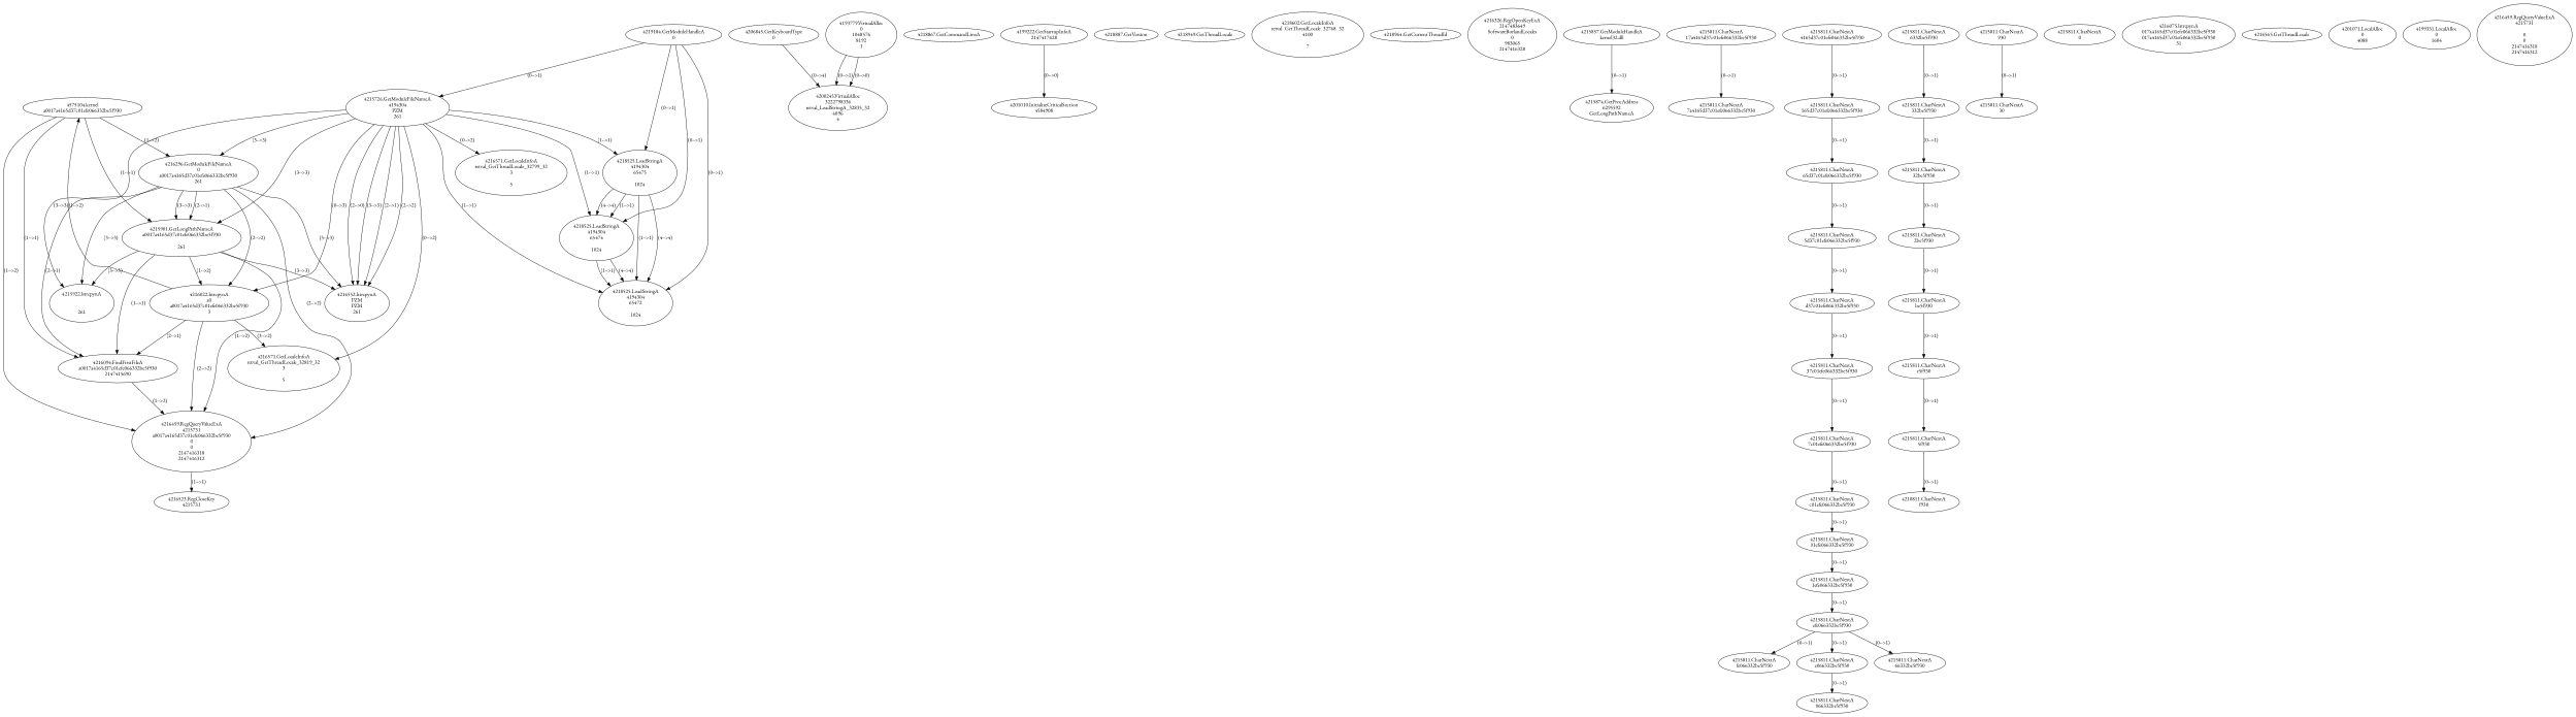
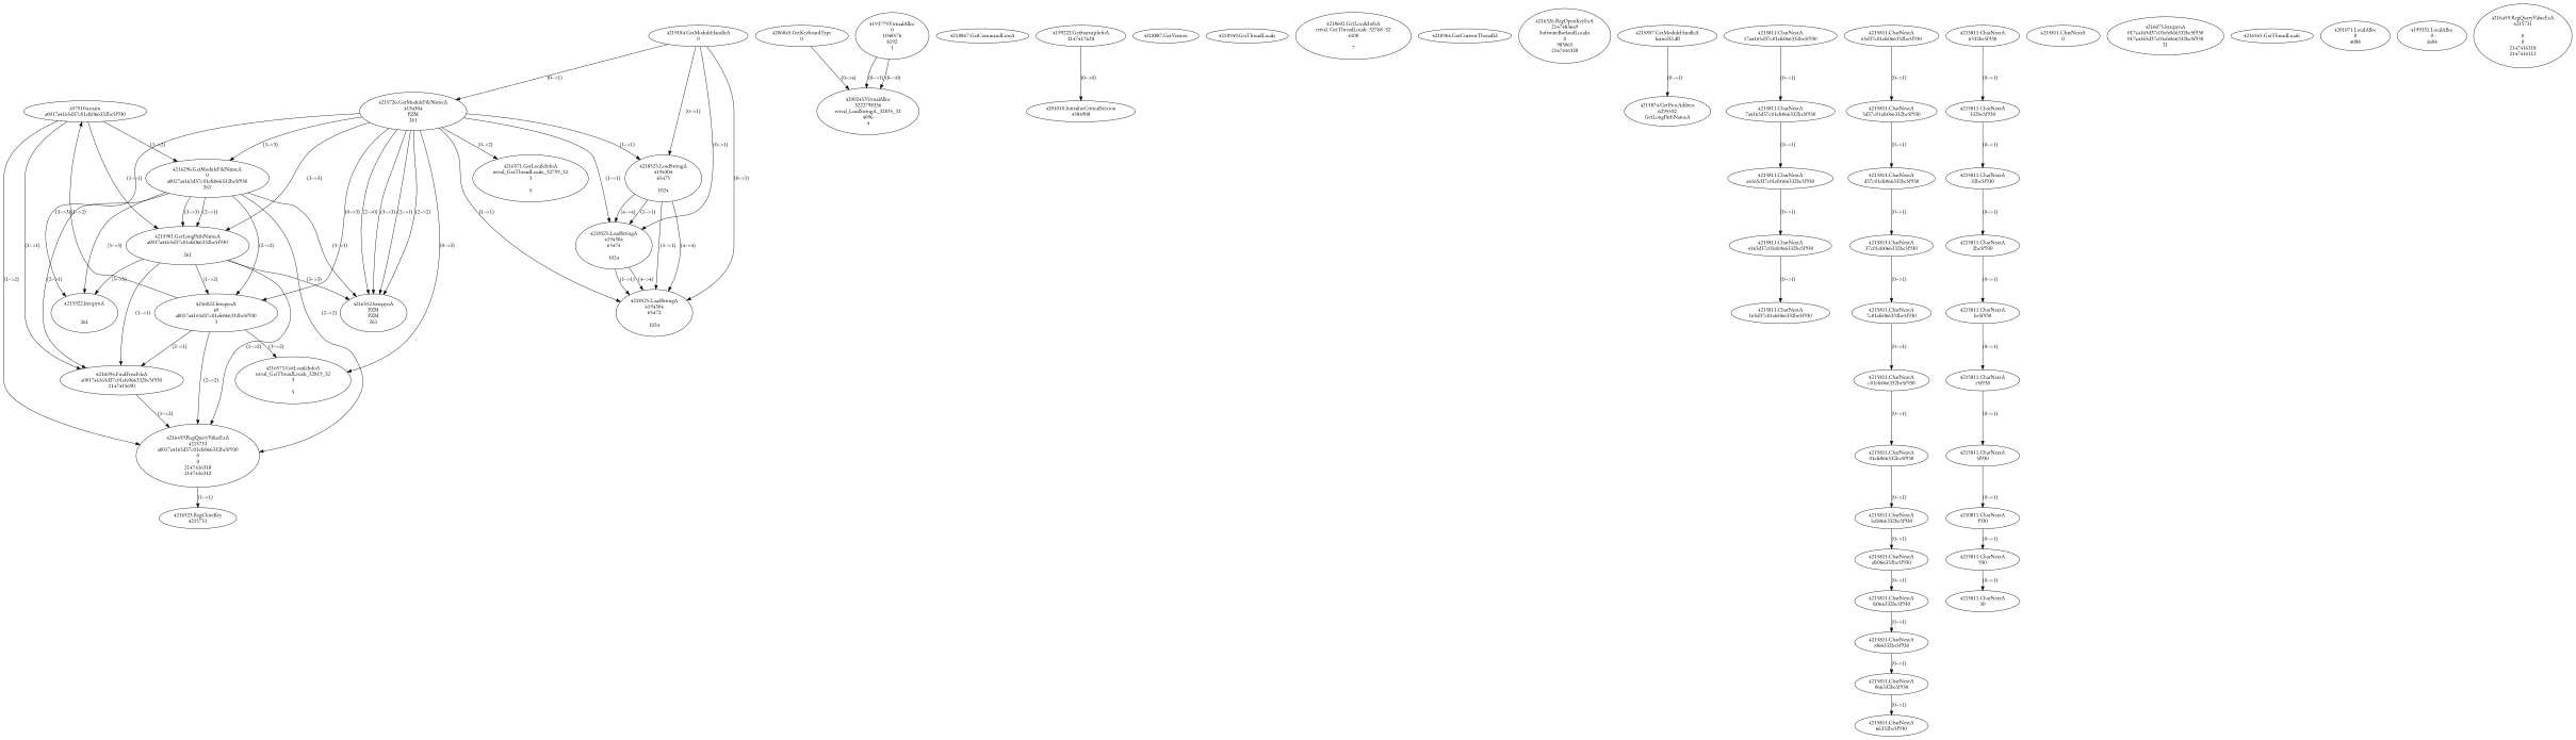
  digraph {
    fontname="EB Garamond"
    node [fontname="EB Garamond"]
    edge [fontname="EB Garamond"]
-   n1 [label="4575104.kernel\na0017a4165d37c01efe066332be5f930"]
+   n1 [label="4575104.main\na0017a4165d37c01efe066332be5f930"]
    n2 [label="4216296.GetModuleFileNameA\n0\na0017a4165d37c01efe066332be5f930\n261"]
    n3 [label="4215901.GetLongPathNameA\na0017a4165d37c01efe066332be5f930\n\n261"]
    n4 [label="4216094.FindFirstFileA\na0017a4165d37c01efe066332be5f930\n2147415690"]
    n5 [label="4216459.RegQueryValueExA\n4215731\na0017a4165d37c01efe066332be5f930\n0\n0\n2147416318\n2147416312"]
    n6 [label="4216022.lstrcpynA\na0\na0017a4165d37c01efe066332be5f930\n3"]
    n7 [label="4216552.lstrcpynA\nPZM\nPZM\n261"]
    n8 [label="4215922.lstrcpynA\n\n\n261"]
    n9 [label="4216571.GetLocaleInfoA\nretval_GetThreadLocale_32819_32\n3\n\n5"]
    n10 [label="4216523.RegCloseKey\n4215731"]
    n11 [label="4219184.GetModuleHandleA\n0"]
    n12 [label="4215726.GetModuleFileNameA\n4194304\nPZM\n261"]
    n13 [label="4218525.LoadStringA\n4194304\n65475\n\n1024"]
    n14 [label="4218525.LoadStringA\n4194304\n65474\n\n1024"]
    n15 [label="4218525.LoadStringA\n4194304\n65472\n\n1024"]
    n16 [label="4216571.GetLocaleInfoA\nretval_GetThreadLocale_32799_32\n3\n\n5"]
    n17 [label="4206845.GetKeyboardType\n0"]
    n18 [label="4200245.VirtualAlloc\n3222798336\nretval_LoadStringA_32835_32\n4096\n4"]
    n19 [label="4218867.GetCommandLineA\n"]
    n20 [label="4199222.GetStartupInfoA\n2147417628"]
    n21 [label="4201010.InitializeCriticalSection\n4584908"]
    n22 [label="4218887.GetVersion\n"]
    n23 [label="4218949.GetThreadLocale\n"]
    n24 [label="4218602.GetLocaleInfoA\nretval_GetThreadLocale_32768_32\n4100\n\n7"]
    n25 [label="4218964.GetCurrentThreadId\n"]
    n26 [label="4216326.RegOpenKeyExA\n2147483649\nSoftware\Borland\Locales\n0\n983065\n2147416328"]
    n27 [label="4215857.GetModuleHandleA\nkernel32.dll"]
    n28 [label="4215874.GetProcAddress\n6295592\nGetLongPathNameA"]
    n29 [label="4215811.CharNextA\n17a4165d37c01efe066332be5f930"]
    n30 [label="4215811.CharNextA\n7a4165d37c01efe066332be5f930"]
+   n31 [label="4215811.CharNextA\na4165d37c01efe066332be5f930"]
    n32 [label="4215811.CharNextA\n4165d37c01efe066332be5f930"]
    n33 [label="4215811.CharNextA\n165d37c01efe066332be5f930"]
    n34 [label="4215811.CharNextA\n65d37c01efe066332be5f930"]
    n35 [label="4215811.CharNextA\n5d37c01efe066332be5f930"]
    n36 [label="4215811.CharNextA\nd37c01efe066332be5f930"]
    n37 [label="4215811.CharNextA\n37c01efe066332be5f930"]
    n38 [label="4215811.CharNextA\n7c01efe066332be5f930"]
    n39 [label="4215811.CharNextA\nc01efe066332be5f930"]
    n40 [label="4215811.CharNextA\n01efe066332be5f930"]
    n41 [label="4215811.CharNextA\n1efe066332be5f930"]
    n42 [label="4215811.CharNextA\nefe066332be5f930"]
    n43 [label="4215811.CharNextA\nfe066332be5f930"]
    n44 [label="4215811.CharNextA\ne066332be5f930"]
    n45 [label="4215811.CharNextA\n066332be5f930"]
    n46 [label="4215811.CharNextA\n66332be5f930"]
    n47 [label="4215811.CharNextA\n6332be5f930"]
    n48 [label="4215811.CharNextA\n332be5f930"]
    n49 [label="4215811.CharNextA\n32be5f930"]
    n50 [label="4215811.CharNextA\n2be5f930"]
    n51 [label="4215811.CharNextA\nbe5f930"]
    n52 [label="4215811.CharNextA\ne5f930"]
    n53 [label="4215811.CharNextA\n5f930"]
    n54 [label="4210811.CharNextA\nf930"]
    n55 [label="4215811.CharNextA\n930"]
    n56 [label="4215811.CharNextA\n30"]
    n57 [label="4215811.CharNextA\n0"]
    n58 [label="4216075.lstrcpynA\n017a4165d37c01efe066332be5f930\n017a4165d37c01efe066332be5f930\n31"]
    n59 [label="4216565.GetThreadLocale\n"]
    n60 [label="4201071.LocalAlloc\n0\n4088"]
    n61 [label="4193779.VirtualAlloc\n0\n1048576\n8192\n1"]
    n62 [label="4199331.LocalAlloc\n0\n1604"]
    n63 [label="4216459.RegQueryValueExA\n4215731\n\n0\n0\n2147416318\n2147416312"]
    n1 -> n2 [label="(1-->2)"]
    n1 -> n3 [label="(1-->1)"]
    n1 -> n4 [label="(1-->1)"]
    n1 -> n5 [label="(1-->2)"]
    n2 -> n3 [label="(2-->1)"]
    n2 -> n3 [label="(3-->3)"]
    n2 -> n4 [label="(2-->1)"]
    n2 -> n5 [label="(2-->2)"]
    n2 -> n6 [label="(2-->2)"]
    n2 -> n7 [label="(3-->3)"]
    n2 -> n8 [label="(3-->3)"]
    n3 -> n4 [label="(1-->1)"]
    n3 -> n5 [label="(1-->2)"]
    n3 -> n6 [label="(1-->2)"]
    n3 -> n7 [label="(3-->3)"]
    n3 -> n8 [label="(3-->3)"]
    n4 -> n5 [label="(1-->2)"]
    n5 -> n10 [label="(1-->1)"]
    n6 -> n1 [label="(1-->2)"]
    n6 -> n4 [label="(2-->1)"]
    n6 -> n5 [label="(2-->2)"]
    n6 -> n9 [label="(3-->2)"]
    n11 -> n12 [label="(0-->1)"]
    n11 -> n13 [label="(0-->1)"]
    n11 -> n14 [label="(0-->1)"]
    n11 -> n15 [label="(0-->1)"]
    n12 -> n2 [label="(3-->3)"]
    n12 -> n3 [label="(3-->3)"]
    n12 -> n6 [label="(0-->3)"]
    n12 -> n7 [label="(2-->1)"]
    n12 -> n7 [label="(2-->2)"]
    n12 -> n7 [label="(3-->3)"]
    n12 -> n7 [label="(2-->0)"]
    n12 -> n8 [label="(3-->3)"]
    n12 -> n9 [label="(0-->2)"]
    n12 -> n13 [label="(1-->1)"]
    n12 -> n14 [label="(1-->1)"]
    n12 -> n15 [label="(1-->1)"]
    n12 -> n16 [label="(0-->2)"]
    n13 -> n14 [label="(1-->1)"]
    n13 -> n14 [label="(4-->4)"]
    n13 -> n15 [label="(1-->1)"]
    n13 -> n15 [label="(4-->4)"]
    n14 -> n15 [label="(1-->1)"]
    n14 -> n15 [label="(4-->4)"]
    n17 -> n18 [label="(0-->4)"]
    n20 -> n21 [label="(0-->0)"]
    n27 -> n28 [label="(0-->1)"]
    n29 -> n30 [label="(0-->1)"]
+   n30 -> n31 [label="(0-->1)"]
+   n31 -> n32 [label="(0-->1)"]
    n32 -> n33 [label="(0-->1)"]
-   n33 -> n34 [label="(0-->1)"]
    n34 -> n35 [label="(0-->1)"]
    n35 -> n36 [label="(0-->1)"]
    n36 -> n37 [label="(0-->1)"]
    n37 -> n38 [label="(0-->1)"]
    n38 -> n39 [label="(0-->1)"]
    n39 -> n40 [label="(0-->1)"]
    n40 -> n41 [label="(0-->1)"]
    n41 -> n42 [label="(0-->1)"]
    n42 -> n43 [label="(0-->1)"]
-   n42 -> n44 [label="(0-->1)"]
+   n43 -> n44 [label="(0-->1)"]
    n44 -> n45 [label="(0-->1)"]
-   n42 -> n46 [label="(0-->1)"]
+   n45 -> n46 [label="(0-->1)"]
    n47 -> n48 [label="(0-->1)"]
    n48 -> n49 [label="(0-->1)"]
    n49 -> n50 [label="(0-->1)"]
    n50 -> n51 [label="(0-->1)"]
    n51 -> n52 [label="(0-->1)"]
    n52 -> n53 [label="(0-->1)"]
    n53 -> n54 [label="(0-->1)"]
+   n54 -> n55 [label="(0-->1)"]
    n55 -> n56 [label="(0-->1)"]
    n61 -> n18 [label="(0-->1)"]
    n61 -> n18 [label="(0-->0)"]
  }
